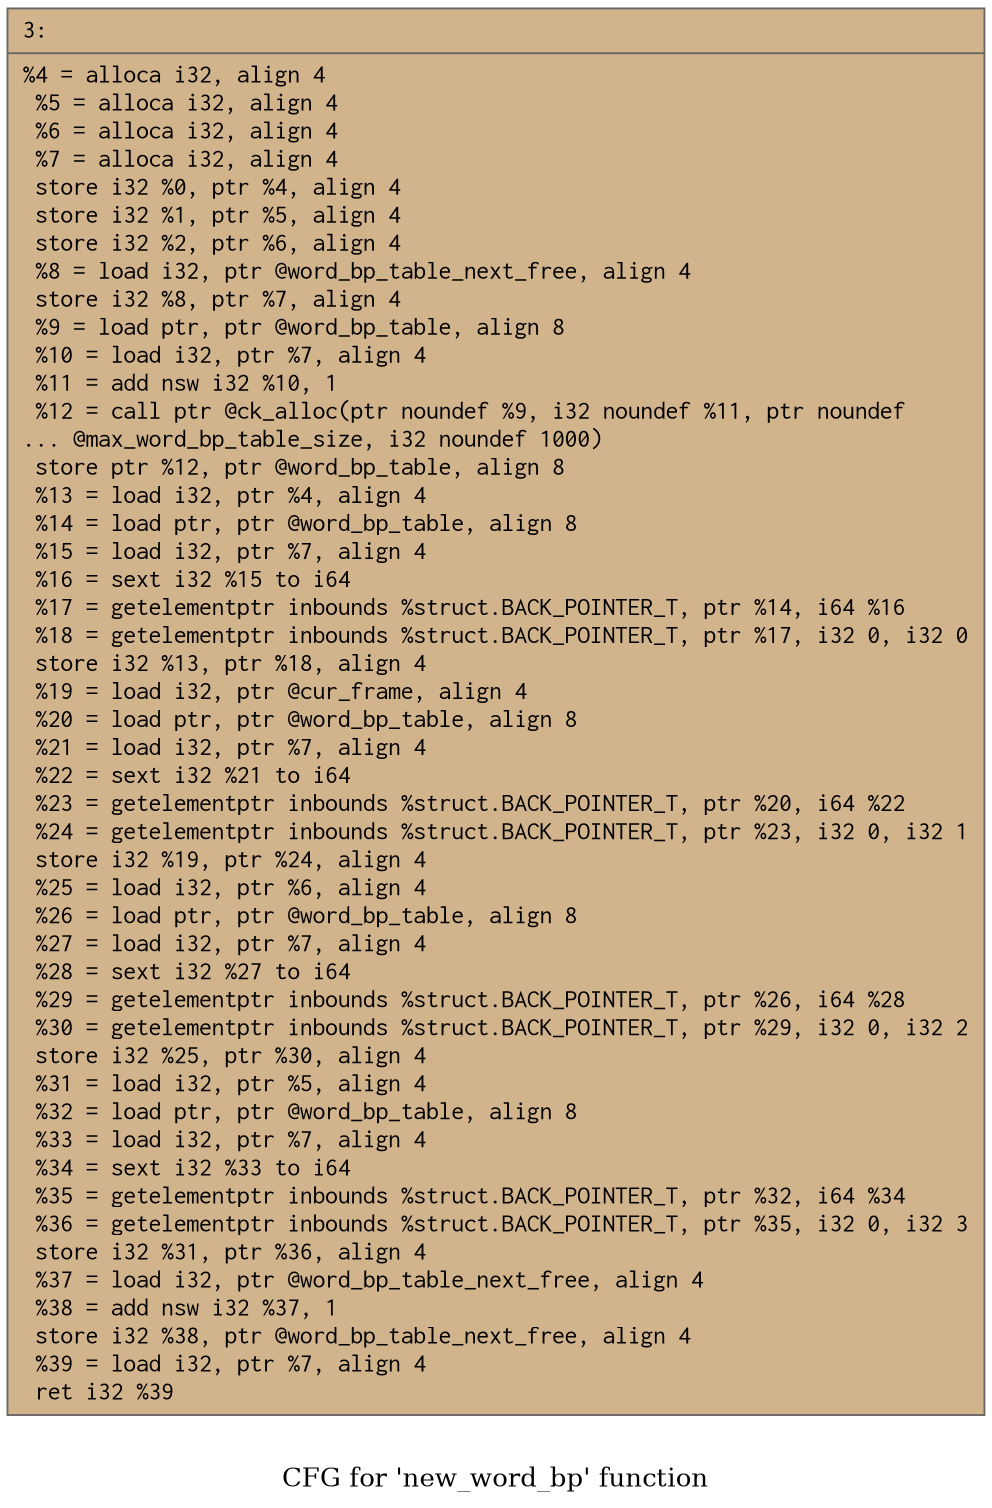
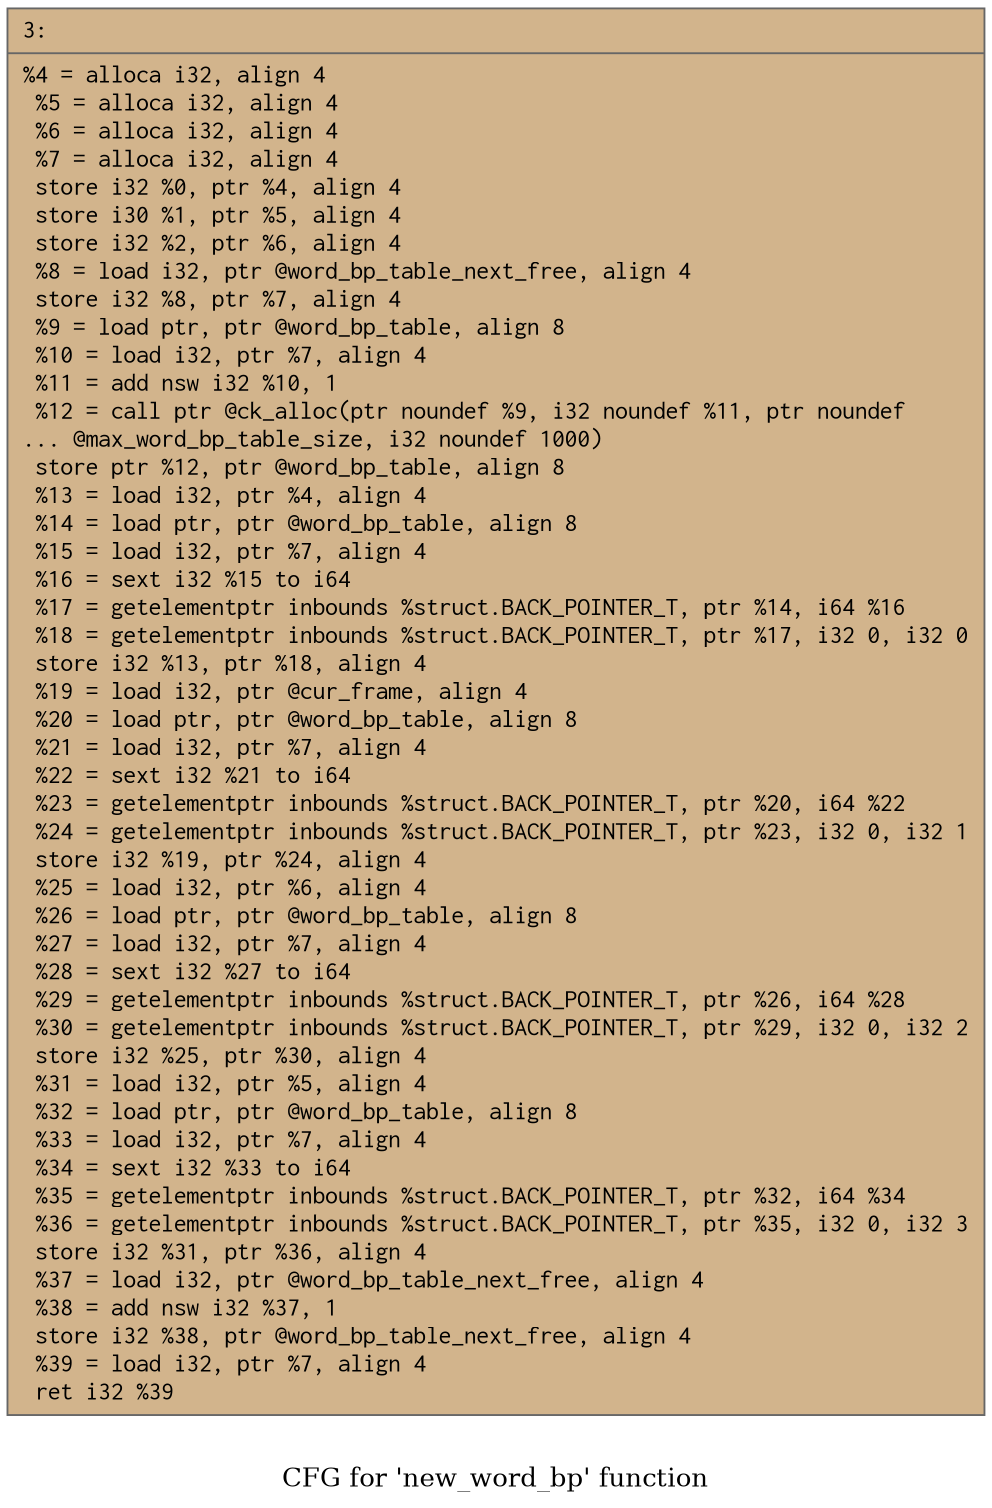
  digraph {
    label="CFG for 'new_word_bp' function"
-   n1 [color=gray40 fillcolor=tan fontname=Courier label="{3:\l|  %4 = alloca i32, align 4\l  %5 = alloca i32, align 4\l  %6 = alloca i32, align 4\l  %7 = alloca i32, align 4\l  store i32 %0, ptr %4, align 4\l  store i32 %1, ptr %5, align 4\l  store i32 %2, ptr %6, align 4\l  %8 = load i32, ptr @word_bp_table_next_free, align 4\l  store i32 %8, ptr %7, align 4\l  %9 = load ptr, ptr @word_bp_table, align 8\l  %10 = load i32, ptr %7, align 4\l  %11 = add nsw i32 %10, 1\l  %12 = call ptr @ck_alloc(ptr noundef %9, i32 noundef %11, ptr noundef\l... @max_word_bp_table_size, i32 noundef 1000)\l  store ptr %12, ptr @word_bp_table, align 8\l  %13 = load i32, ptr %4, align 4\l  %14 = load ptr, ptr @word_bp_table, align 8\l  %15 = load i32, ptr %7, align 4\l  %16 = sext i32 %15 to i64\l  %17 = getelementptr inbounds %struct.BACK_POINTER_T, ptr %14, i64 %16\l  %18 = getelementptr inbounds %struct.BACK_POINTER_T, ptr %17, i32 0, i32 0\l  store i32 %13, ptr %18, align 4\l  %19 = load i32, ptr @cur_frame, align 4\l  %20 = load ptr, ptr @word_bp_table, align 8\l  %21 = load i32, ptr %7, align 4\l  %22 = sext i32 %21 to i64\l  %23 = getelementptr inbounds %struct.BACK_POINTER_T, ptr %20, i64 %22\l  %24 = getelementptr inbounds %struct.BACK_POINTER_T, ptr %23, i32 0, i32 1\l  store i32 %19, ptr %24, align 4\l  %25 = load i32, ptr %6, align 4\l  %26 = load ptr, ptr @word_bp_table, align 8\l  %27 = load i32, ptr %7, align 4\l  %28 = sext i32 %27 to i64\l  %29 = getelementptr inbounds %struct.BACK_POINTER_T, ptr %26, i64 %28\l  %30 = getelementptr inbounds %struct.BACK_POINTER_T, ptr %29, i32 0, i32 2\l  store i32 %25, ptr %30, align 4\l  %31 = load i32, ptr %5, align 4\l  %32 = load ptr, ptr @word_bp_table, align 8\l  %33 = load i32, ptr %7, align 4\l  %34 = sext i32 %33 to i64\l  %35 = getelementptr inbounds %struct.BACK_POINTER_T, ptr %32, i64 %34\l  %36 = getelementptr inbounds %struct.BACK_POINTER_T, ptr %35, i32 0, i32 3\l  store i32 %31, ptr %36, align 4\l  %37 = load i32, ptr @word_bp_table_next_free, align 4\l  %38 = add nsw i32 %37, 1\l  store i32 %38, ptr @word_bp_table_next_free, align 4\l  %39 = load i32, ptr %7, align 4\l  ret i32 %39\l}" shape=record style=filled]
+   n1 [color=gray40 fillcolor=tan fontname=Courier label="{3:\l|  %4 = alloca i32, align 4\l  %5 = alloca i32, align 4\l  %6 = alloca i32, align 4\l  %7 = alloca i32, align 4\l  store i32 %0, ptr %4, align 4\l  store i30 %1, ptr %5, align 4\l  store i32 %2, ptr %6, align 4\l  %8 = load i32, ptr @word_bp_table_next_free, align 4\l  store i32 %8, ptr %7, align 4\l  %9 = load ptr, ptr @word_bp_table, align 8\l  %10 = load i32, ptr %7, align 4\l  %11 = add nsw i32 %10, 1\l  %12 = call ptr @ck_alloc(ptr noundef %9, i32 noundef %11, ptr noundef\l... @max_word_bp_table_size, i32 noundef 1000)\l  store ptr %12, ptr @word_bp_table, align 8\l  %13 = load i32, ptr %4, align 4\l  %14 = load ptr, ptr @word_bp_table, align 8\l  %15 = load i32, ptr %7, align 4\l  %16 = sext i32 %15 to i64\l  %17 = getelementptr inbounds %struct.BACK_POINTER_T, ptr %14, i64 %16\l  %18 = getelementptr inbounds %struct.BACK_POINTER_T, ptr %17, i32 0, i32 0\l  store i32 %13, ptr %18, align 4\l  %19 = load i32, ptr @cur_frame, align 4\l  %20 = load ptr, ptr @word_bp_table, align 8\l  %21 = load i32, ptr %7, align 4\l  %22 = sext i32 %21 to i64\l  %23 = getelementptr inbounds %struct.BACK_POINTER_T, ptr %20, i64 %22\l  %24 = getelementptr inbounds %struct.BACK_POINTER_T, ptr %23, i32 0, i32 1\l  store i32 %19, ptr %24, align 4\l  %25 = load i32, ptr %6, align 4\l  %26 = load ptr, ptr @word_bp_table, align 8\l  %27 = load i32, ptr %7, align 4\l  %28 = sext i32 %27 to i64\l  %29 = getelementptr inbounds %struct.BACK_POINTER_T, ptr %26, i64 %28\l  %30 = getelementptr inbounds %struct.BACK_POINTER_T, ptr %29, i32 0, i32 2\l  store i32 %25, ptr %30, align 4\l  %31 = load i32, ptr %5, align 4\l  %32 = load ptr, ptr @word_bp_table, align 8\l  %33 = load i32, ptr %7, align 4\l  %34 = sext i32 %33 to i64\l  %35 = getelementptr inbounds %struct.BACK_POINTER_T, ptr %32, i64 %34\l  %36 = getelementptr inbounds %struct.BACK_POINTER_T, ptr %35, i32 0, i32 3\l  store i32 %31, ptr %36, align 4\l  %37 = load i32, ptr @word_bp_table_next_free, align 4\l  %38 = add nsw i32 %37, 1\l  store i32 %38, ptr @word_bp_table_next_free, align 4\l  %39 = load i32, ptr %7, align 4\l  ret i32 %39\l}" shape=record style=filled]
  }
